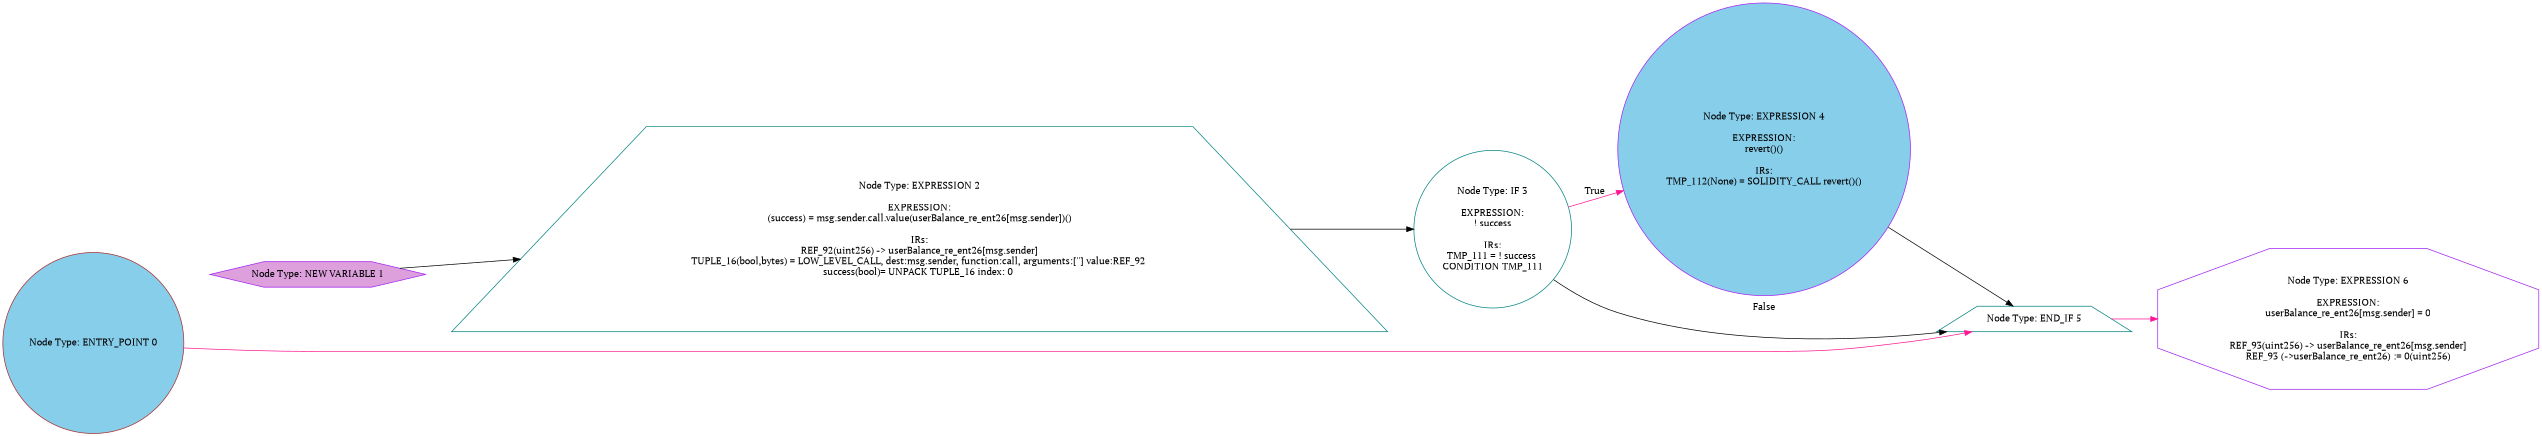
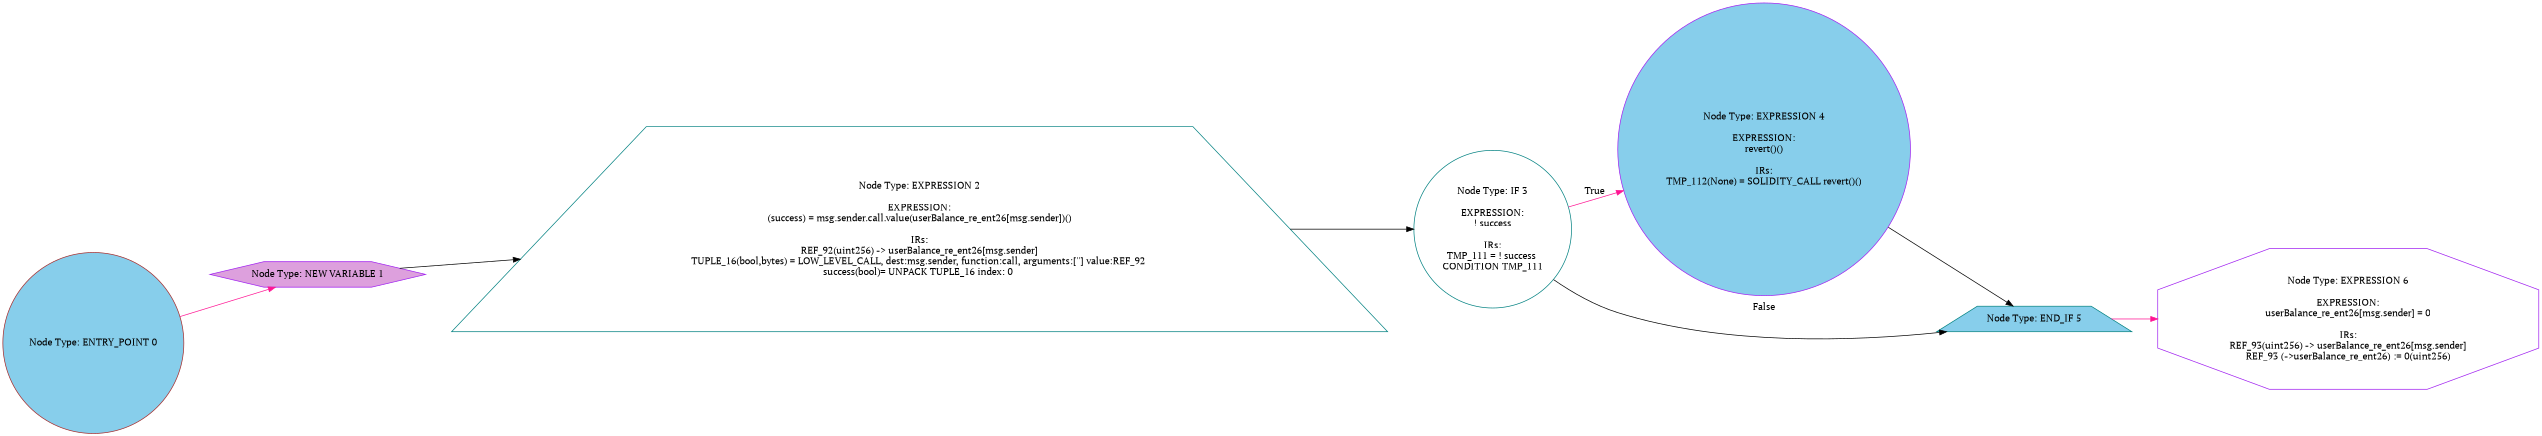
  digraph {
    fontname="PT Serif"
    rankdir=LR
    node [color=purple fillcolor=skyblue fontname="PT Serif" shape=circle style=filled]
    edge [color=black fontname="PT Serif"]
    n1 [color=brown label="Node Type: ENTRY_POINT 0\n"]
    n2 [fillcolor=plum label="Node Type: NEW VARIABLE 1\n" shape=hexagon]
    n3 [color=teal fillcolor=white label="Node Type: EXPRESSION 2\n\nEXPRESSION:\n(success) = msg.sender.call.value(userBalance_re_ent26[msg.sender])()\n\nIRs:\nREF_92(uint256) -> userBalance_re_ent26[msg.sender]\nTUPLE_16(bool,bytes) = LOW_LEVEL_CALL, dest:msg.sender, function:call, arguments:[''] value:REF_92 \nsuccess(bool)= UNPACK TUPLE_16 index: 0 " shape=trapezium]
    n4 [color=teal fillcolor=white label="Node Type: IF 3\n\nEXPRESSION:\n! success\n\nIRs:\nTMP_111 = ! success \nCONDITION TMP_111"]
    n5 [label="Node Type: EXPRESSION 4\n\nEXPRESSION:\nrevert()()\n\nIRs:\nTMP_112(None) = SOLIDITY_CALL revert()()"]
-   n6 [color=teal fillcolor=white label="Node Type: END_IF 5\n" shape=trapezium]
+   n6 [color=teal label="Node Type: END_IF 5\n" shape=trapezium]
    n7 [fillcolor=white label="Node Type: EXPRESSION 6\n\nEXPRESSION:\nuserBalance_re_ent26[msg.sender] = 0\n\nIRs:\nREF_93(uint256) -> userBalance_re_ent26[msg.sender]\nREF_93 (->userBalance_re_ent26) := 0(uint256)" shape=octagon]
-   n1 -> n6 [color=deeppink]
+   n1 -> n2 [color=deeppink]
    n2 -> n3
    n3 -> n4
    n4 -> n5 [color=deeppink label=True]
    n4 -> n6 [label=False]
    n5 -> n6
    n6 -> n7 [color=deeppink]
  }
